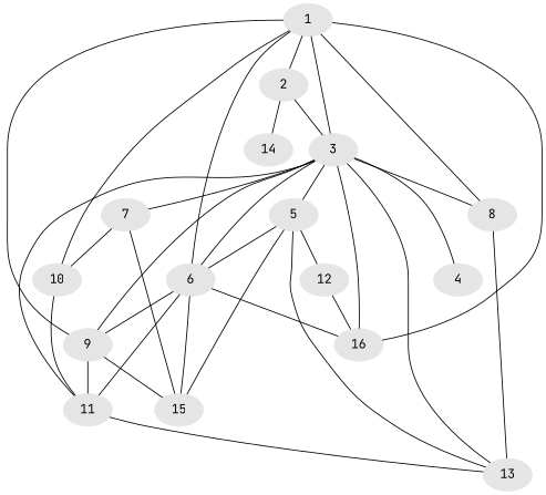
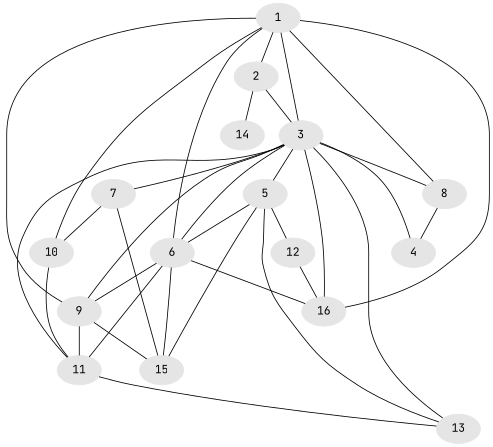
  graph {
    fontname="JetBrains Mono"
    node [color=gray90 fontname="JetBrains Mono" style=filled]
    edge [fontname="JetBrains Mono" weight=1.0]
    1
    2
    3
    6
    9
    10
    16
    8
    14
    11
    4
    5
    7
    13
    15
    12
    1 -- 2 [weight=2.0]
    1 -- 3 [weight=2.0]
    1 -- 6
    1 -- 9
    1 -- 10
    1 -- 16 [weight=2.0]
    1 -- 8
    2 -- 3
    2 -- 14
    3 -- 6
    3 -- 9
    3 -- 16
    3 -- 8
    3 -- 11
    3 -- 4 [weight=2.0]
    3 -- 5
    3 -- 7
    3 -- 13
    6 -- 9
    6 -- 16
    6 -- 11
    6 -- 15
    9 -- 11 [weight=2.0]
    9 -- 15
    10 -- 11
-   8 -- 13 [weight=4.0]
+   8 -- 4 [weight=4.0]
    11 -- 13
    5 -- 6
    5 -- 13
    5 -- 15
    5 -- 12
    7 -- 10
    7 -- 15
    12 -- 16
  }
